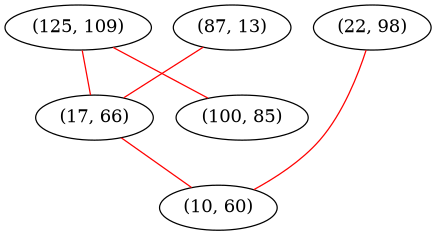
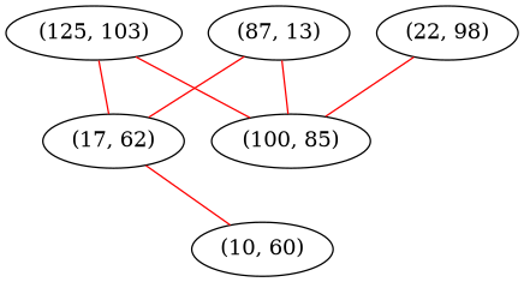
  graph {
    edge [color=red weight=1]
    "(22, 98)"
    "(100, 85)"
-   "(17, 62)" [label="(17, 66)"]
+   "(17, 62)"
    "(10, 60)"
    n5 [label="(87, 13)"]
-   "(125, 109)"
-   "(22, 98)" -- "(10, 60)"
+   "(125, 109)" [label="(125, 103)"]
+   "(22, 98)" -- "(100, 85)"
    "(17, 62)" -- "(10, 60)"
+   n5 -- "(100, 85)"
    n5 -- "(17, 62)"
    "(125, 109)" -- "(100, 85)"
    "(125, 109)" -- "(17, 62)"
  }
